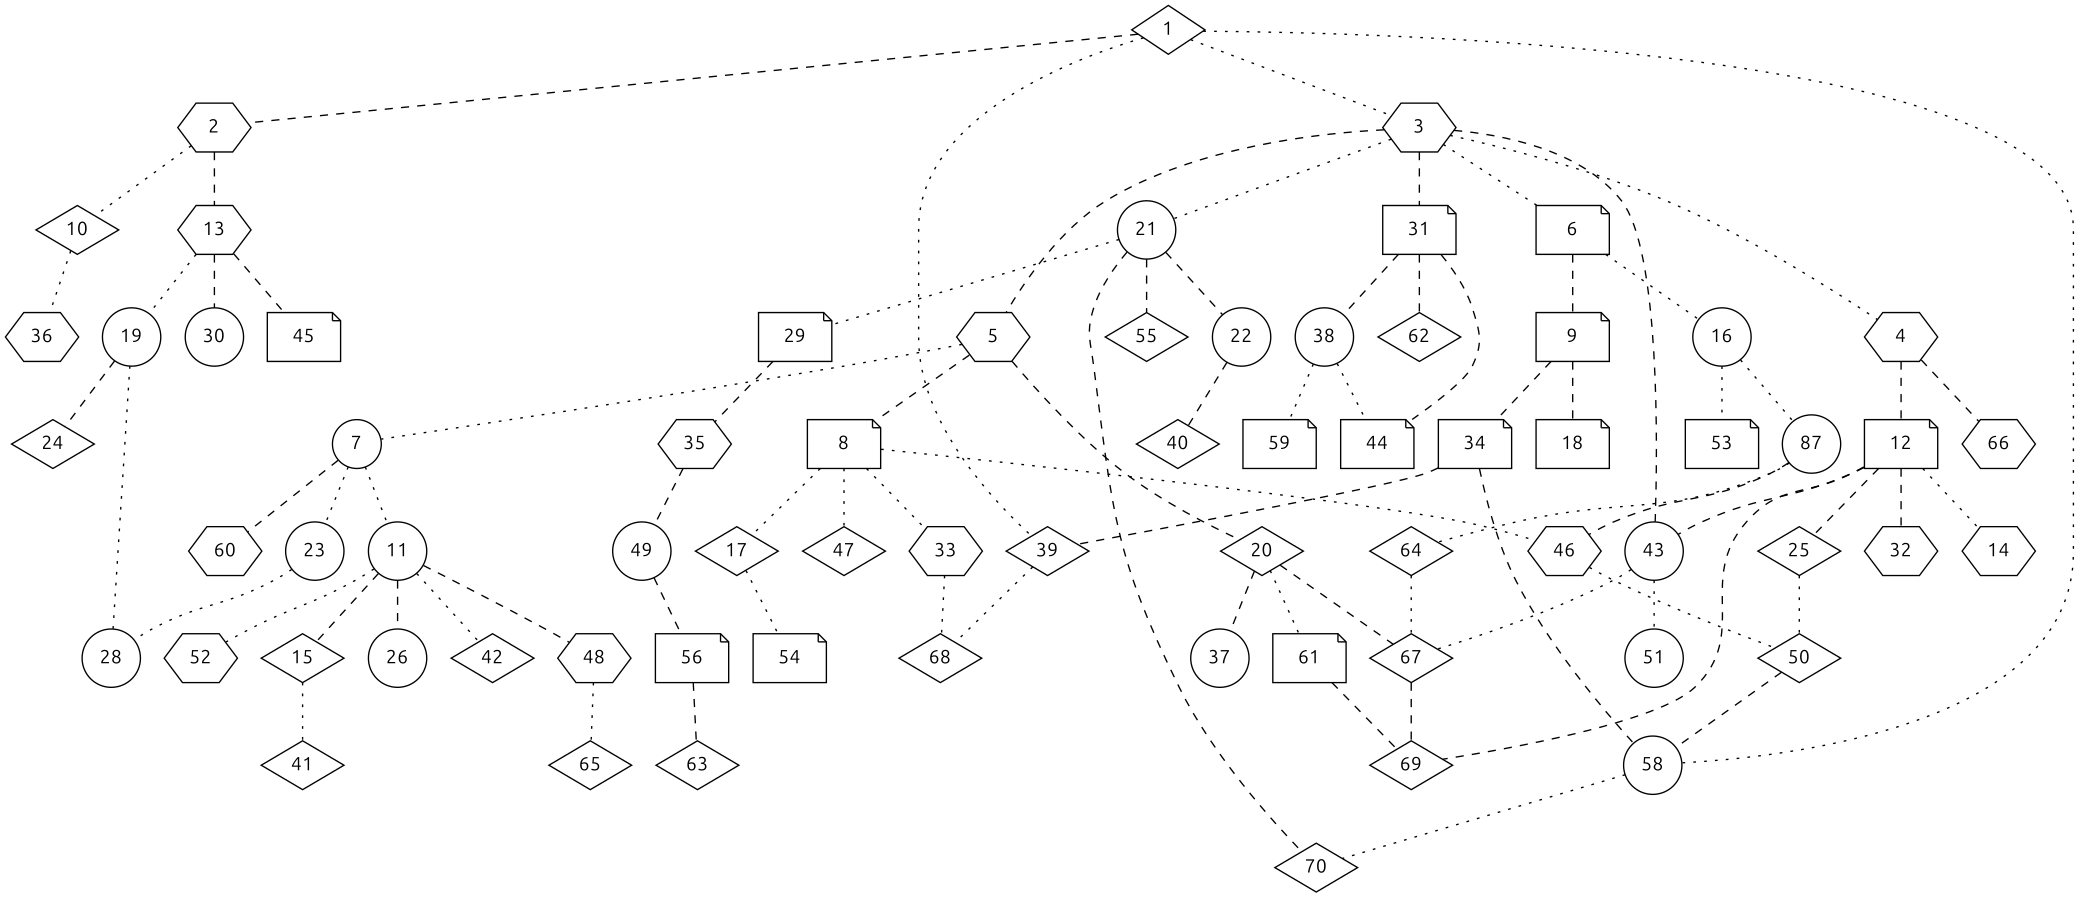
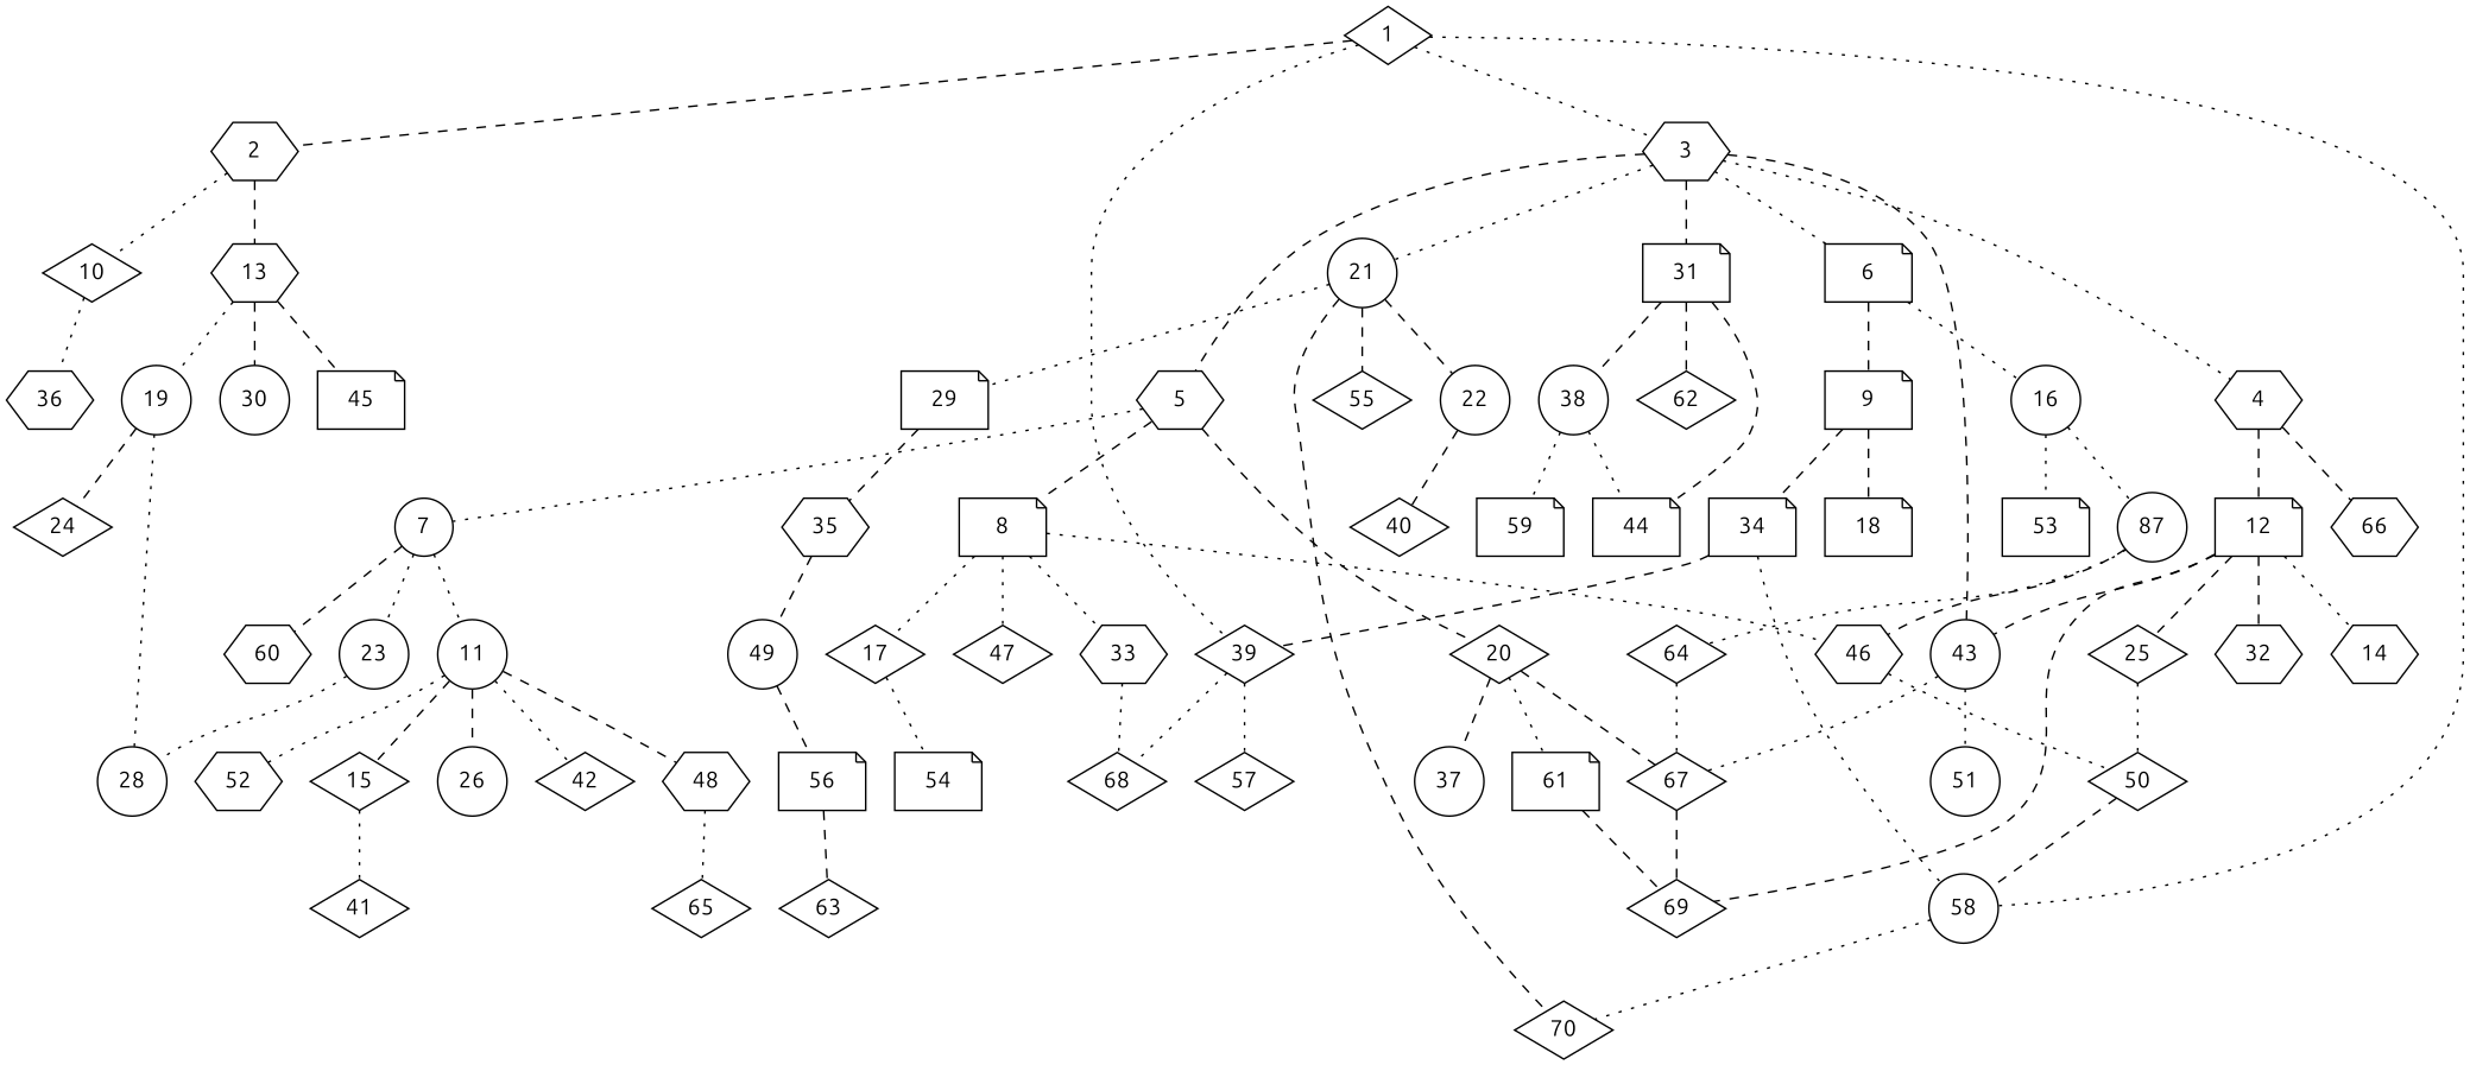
  graph {
    fontname=Ubuntu
    node [fontname=Ubuntu shape=diamond]
    edge [fontname=Ubuntu style=dotted]
    2 [shape=hexagon]
    1
    3 [shape=hexagon]
    39
    58 [shape=circle]
    10
    13 [shape=hexagon]
    4 [shape=hexagon]
    5 [shape=hexagon]
    6 [shape=note]
    21 [shape=circle]
    31 [shape=note]
    43 [shape=circle]
    68
+   57
    70
    36 [shape=hexagon]
    19 [shape=circle]
    30 [shape=circle]
    45 [shape=note]
    12 [shape=note]
    66 [shape=hexagon]
    7 [shape=circle]
    8 [shape=note]
    20
    9 [shape=note]
    16 [shape=circle]
    22 [shape=circle]
    29 [shape=note]
    55
    38 [shape=circle]
    44 [shape=note]
    62
    67
    51 [shape=circle]
    28 [shape=circle]
    24
    14 [shape=hexagon]
    25
    32 [shape=hexagon]
    69
    11 [shape=circle]
    23 [shape=circle]
    60 [shape=hexagon]
    17
    33 [shape=hexagon]
    46 [shape=hexagon]
    47
    37 [shape=circle]
    61 [shape=note]
    18 [shape=note]
    34 [shape=note]
    53 [shape=note]
    n54 [label=87 shape=circle]
    40
    35 [shape=hexagon]
    59 [shape=note]
    50
    15
    26 [shape=circle]
    42
    48 [shape=hexagon]
    52 [shape=hexagon]
    54 [shape=note]
    64
    41
    65
    49 [shape=circle]
    56 [shape=note]
    63
    2 -- 10
    2 -- 13 [style=dashed]
    1 -- 2 [style=dashed]
    1 -- 3
    1 -- 39
    1 -- 58
    3 -- 4
    3 -- 5 [style=dashed]
    3 -- 6
    3 -- 21
    3 -- 31 [style=dashed]
    3 -- 43 [style=dashed]
    39 -- 68
+   39 -- 57
    58 -- 70
    10 -- 36
    13 -- 19
    13 -- 30 [style=dashed]
    13 -- 45 [style=dashed]
    4 -- 12 [style=dashed]
    4 -- 66 [style=dashed]
    5 -- 7
    5 -- 8 [style=dashed]
    5 -- 20 [style=dashed]
    6 -- 9 [style=dashed]
    6 -- 16
    21 -- 70 [style=dashed]
    21 -- 22 [style=dashed]
    21 -- 29
    21 -- 55 [style=dashed]
    31 -- 38 [style=dashed]
    31 -- 44 [style=dashed]
    31 -- 62 [style=dashed]
    43 -- 67
    43 -- 51
    19 -- 28
    19 -- 24 [style=dashed]
    12 -- 43 [style=dashed]
    12 -- 14
    12 -- 25 [style=dashed]
    12 -- 32 [style=dashed]
    12 -- 69 [style=dashed]
    7 -- 11
    7 -- 23
    7 -- 60 [style=dashed]
    8 -- 17
    8 -- 33
    8 -- 46
    8 -- 47
    20 -- 67 [style=dashed]
    20 -- 37 [style=dashed]
    20 -- 61
    9 -- 18 [style=dashed]
    9 -- 34 [style=dashed]
    16 -- 53
    16 -- n54
    22 -- 40 [style=dashed]
    29 -- 35 [style=dashed]
    38 -- 44
    38 -- 59
    67 -- 69 [style=dashed]
    25 -- 50
    11 -- 15 [style=dashed]
    11 -- 26 [style=dashed]
    11 -- 42
    11 -- 48 [style=dashed]
    11 -- 52
    23 -- 28
    17 -- 54
    33 -- 68
    46 -- 50
    61 -- 69 [style=dashed]
    34 -- 39 [style=dashed]
-   34 -- 58 [style=dashed]
+   34 -- 58
    n54 -- 46 [style=dashed]
    n54 -- 64
    35 -- 49 [style=dashed]
    50 -- 58 [style=dashed]
    15 -- 41
    48 -- 65
    64 -- 67
    49 -- 56 [style=dashed]
    56 -- 63 [style=dashed]
  }
